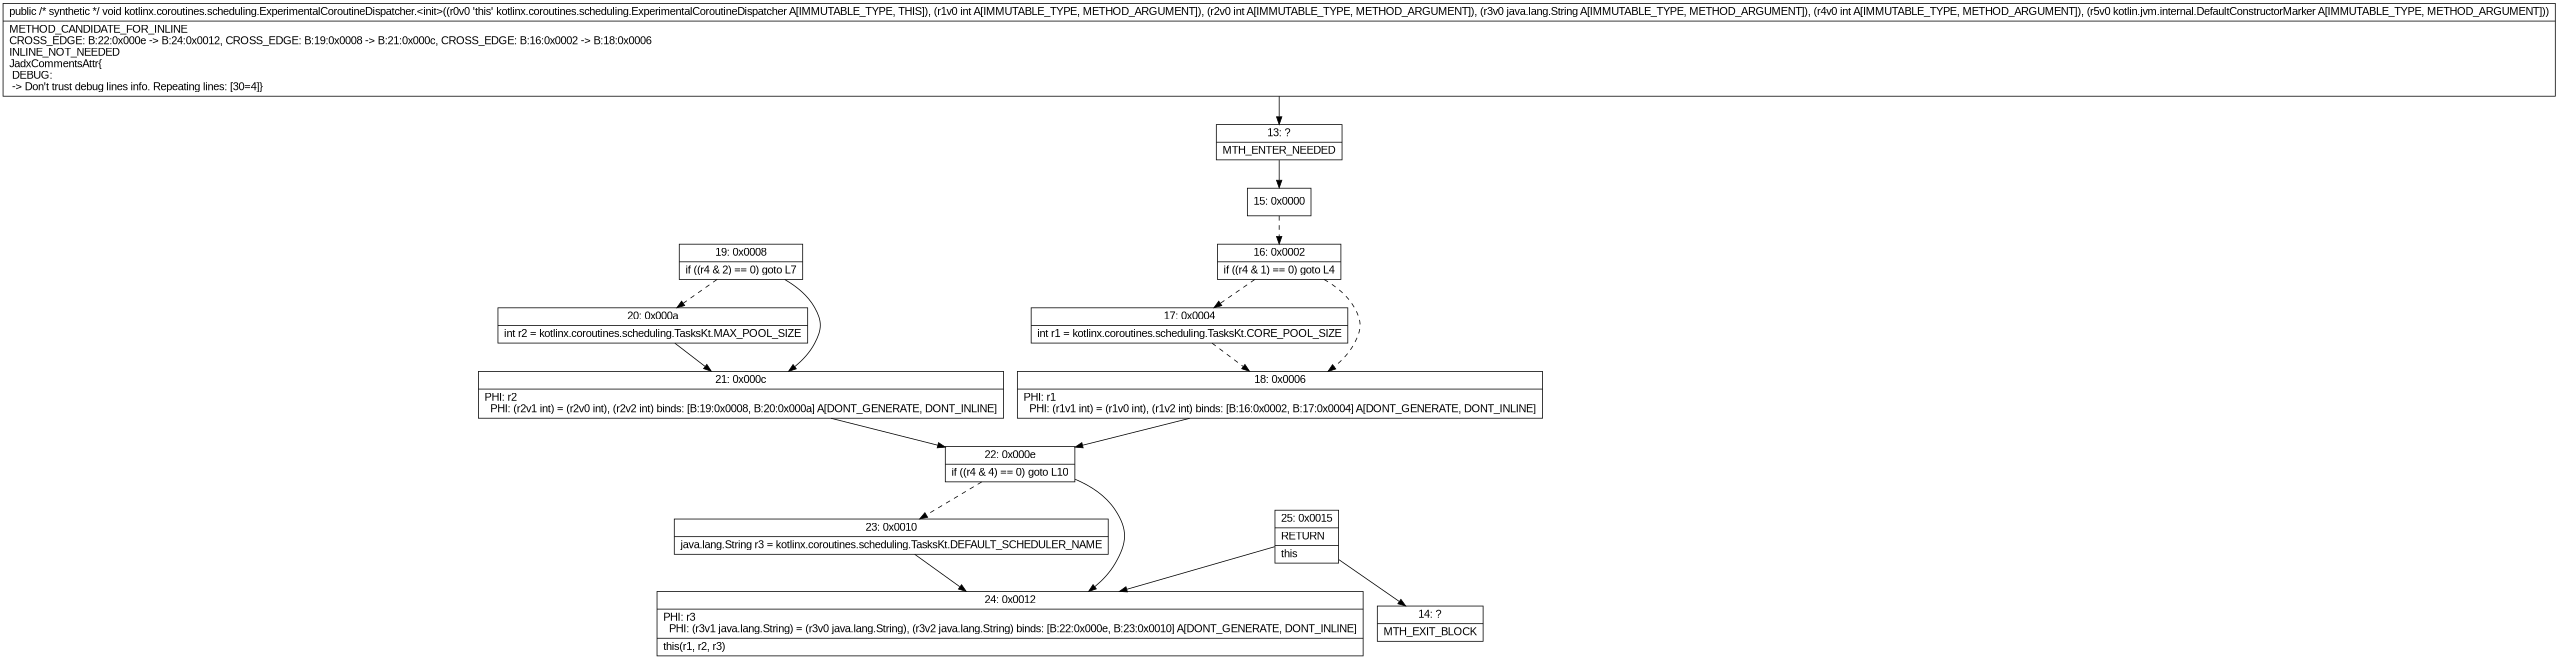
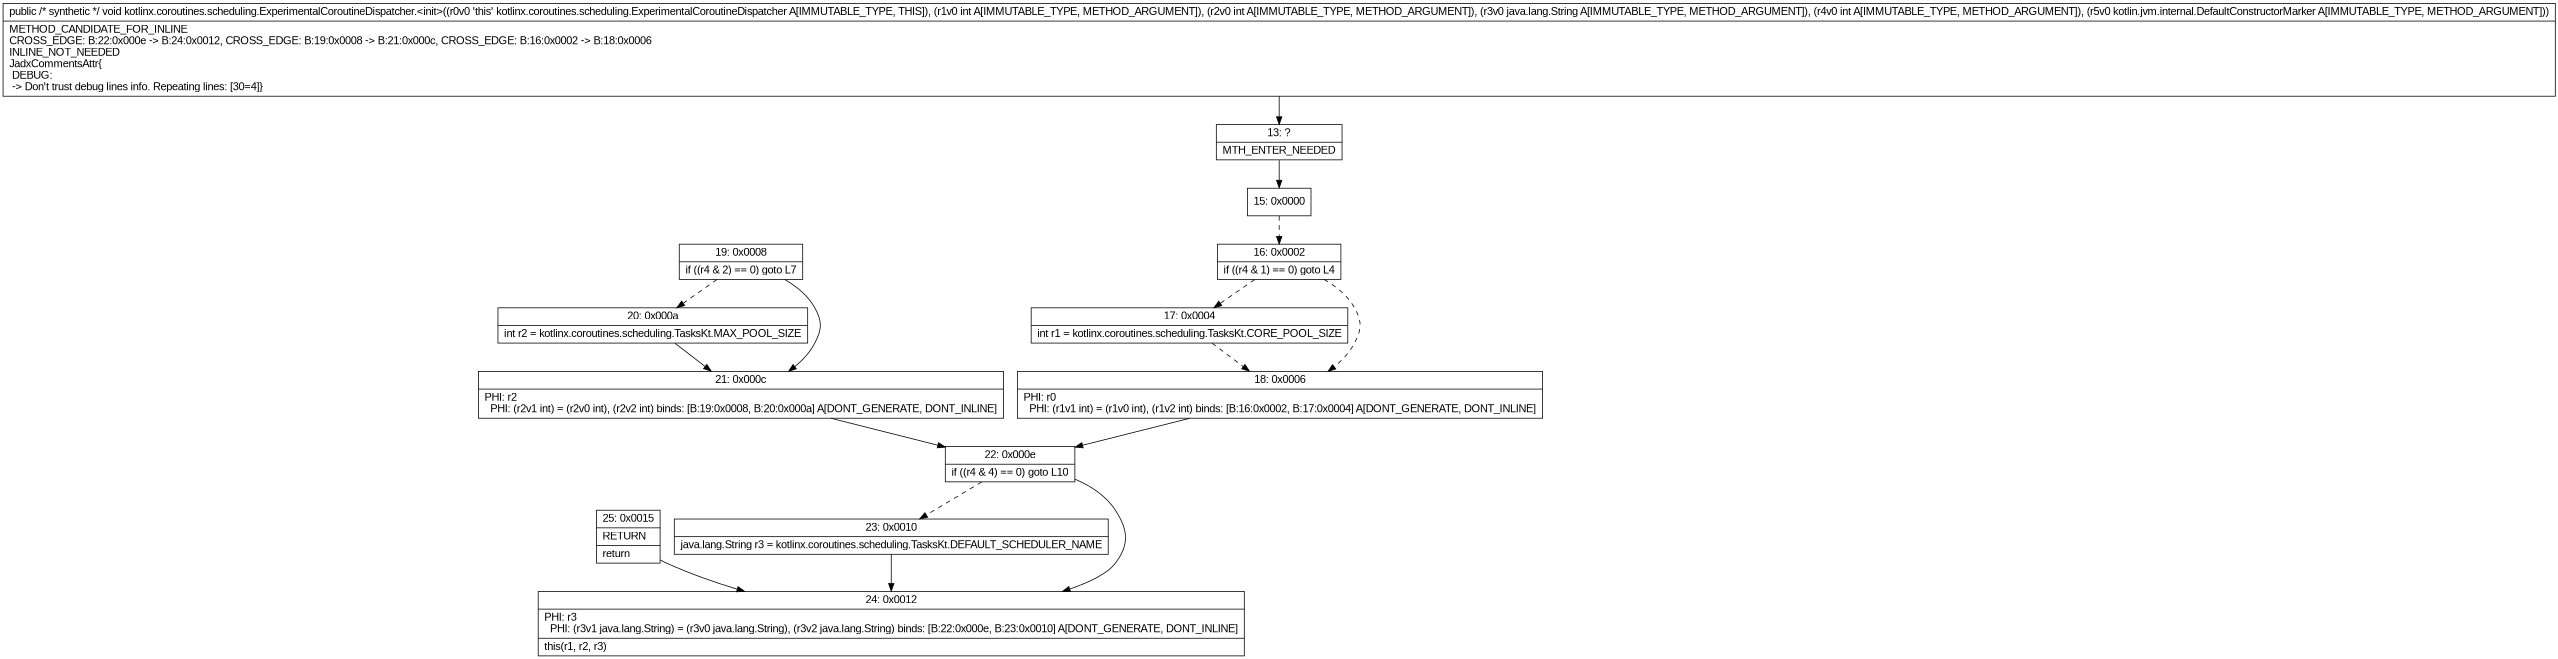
  digraph {
    fontname="Liberation Sans"
    node [fontname="Liberation Sans" shape=record]
    edge [fontname="Liberation Sans"]
    n1 [label="{13\:\ ?|MTH_ENTER_NEEDED\l}"]
    n2 [label="{15\:\ 0x0000}"]
    n3 [label="{16\:\ 0x0002|if ((r4 & 1) == 0) goto L4\l}"]
    n4 [label="{17\:\ 0x0004|int r1 = kotlinx.coroutines.scheduling.TasksKt.CORE_POOL_SIZE\l}"]
-   n5 [label="{18\:\ 0x0006|PHI: r1 \l  PHI: (r1v1 int) = (r1v0 int), (r1v2 int) binds: [B:16:0x0002, B:17:0x0004] A[DONT_GENERATE, DONT_INLINE]\l}"]
+   n5 [label="{18\:\ 0x0006|PHI: r0 \l  PHI: (r1v1 int) = (r1v0 int), (r1v2 int) binds: [B:16:0x0002, B:17:0x0004] A[DONT_GENERATE, DONT_INLINE]\l}"]
    n6 [label="{22\:\ 0x000e|if ((r4 & 4) == 0) goto L10\l}"]
    n7 [label="{19\:\ 0x0008|if ((r4 & 2) == 0) goto L7\l}"]
    n8 [label="{20\:\ 0x000a|int r2 = kotlinx.coroutines.scheduling.TasksKt.MAX_POOL_SIZE\l}"]
    n9 [label="{21\:\ 0x000c|PHI: r2 \l  PHI: (r2v1 int) = (r2v0 int), (r2v2 int) binds: [B:19:0x0008, B:20:0x000a] A[DONT_GENERATE, DONT_INLINE]\l}"]
    n10 [label="{23\:\ 0x0010|java.lang.String r3 = kotlinx.coroutines.scheduling.TasksKt.DEFAULT_SCHEDULER_NAME\l}"]
    n11 [label="{24\:\ 0x0012|PHI: r3 \l  PHI: (r3v1 java.lang.String) = (r3v0 java.lang.String), (r3v2 java.lang.String) binds: [B:22:0x000e, B:23:0x0010] A[DONT_GENERATE, DONT_INLINE]\l|this(r1, r2, r3)\l}"]
-   n12 [label="{25\:\ 0x0015|RETURN\l|this\l}"]
-   n13 [label="{14\:\ ?|MTH_EXIT_BLOCK\l}"]
+   n12 [label="{25\:\ 0x0015|RETURN\l|return\l}"]
    n14 [label="{public \/* synthetic *\/ void kotlinx.coroutines.scheduling.ExperimentalCoroutineDispatcher.\<init\>((r0v0 'this' kotlinx.coroutines.scheduling.ExperimentalCoroutineDispatcher A[IMMUTABLE_TYPE, THIS]), (r1v0 int A[IMMUTABLE_TYPE, METHOD_ARGUMENT]), (r2v0 int A[IMMUTABLE_TYPE, METHOD_ARGUMENT]), (r3v0 java.lang.String A[IMMUTABLE_TYPE, METHOD_ARGUMENT]), (r4v0 int A[IMMUTABLE_TYPE, METHOD_ARGUMENT]), (r5v0 kotlin.jvm.internal.DefaultConstructorMarker A[IMMUTABLE_TYPE, METHOD_ARGUMENT]))  | METHOD_CANDIDATE_FOR_INLINE\lCROSS_EDGE: B:22:0x000e \-\> B:24:0x0012, CROSS_EDGE: B:19:0x0008 \-\> B:21:0x000c, CROSS_EDGE: B:16:0x0002 \-\> B:18:0x0006\lINLINE_NOT_NEEDED\lJadxCommentsAttr\{\l DEBUG: \l \-\> Don't trust debug lines info. Repeating lines: [30=4]\}\l}"]
    n1 -> n2
    n2 -> n3 [style=dashed]
    n3 -> n4 [style=dashed]
    n3 -> n5 [style=dashed]
    n4 -> n5 [style=dashed]
    n5 -> n6
    n6 -> n10 [style=dashed]
    n6 -> n11
    n7 -> n8 [style=dashed]
    n7 -> n9
    n8 -> n9
    n9 -> n6
    n10 -> n11
    n12 -> n11
-   n12 -> n13
    n14 -> n1
  }
